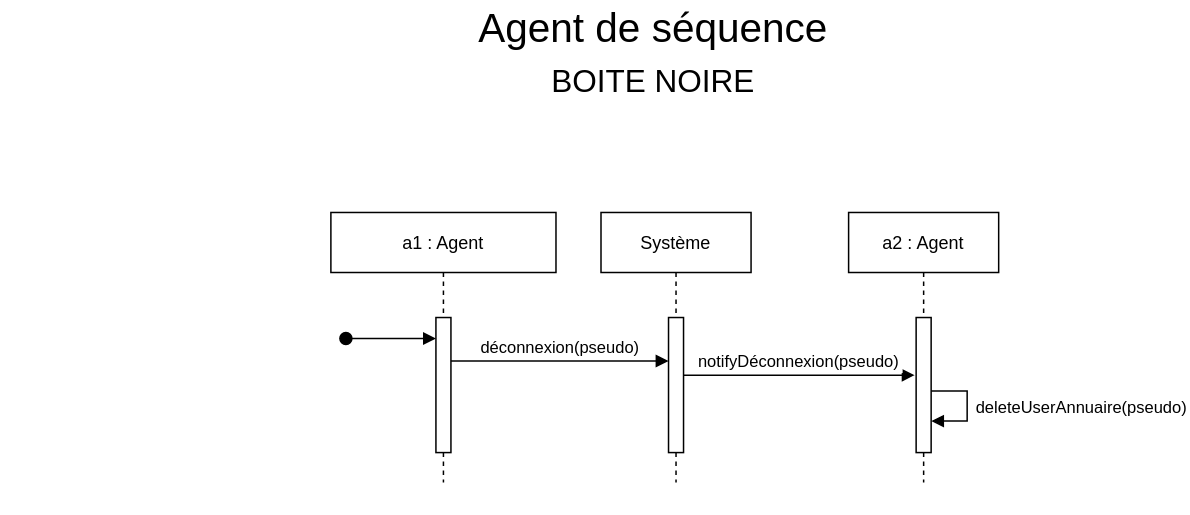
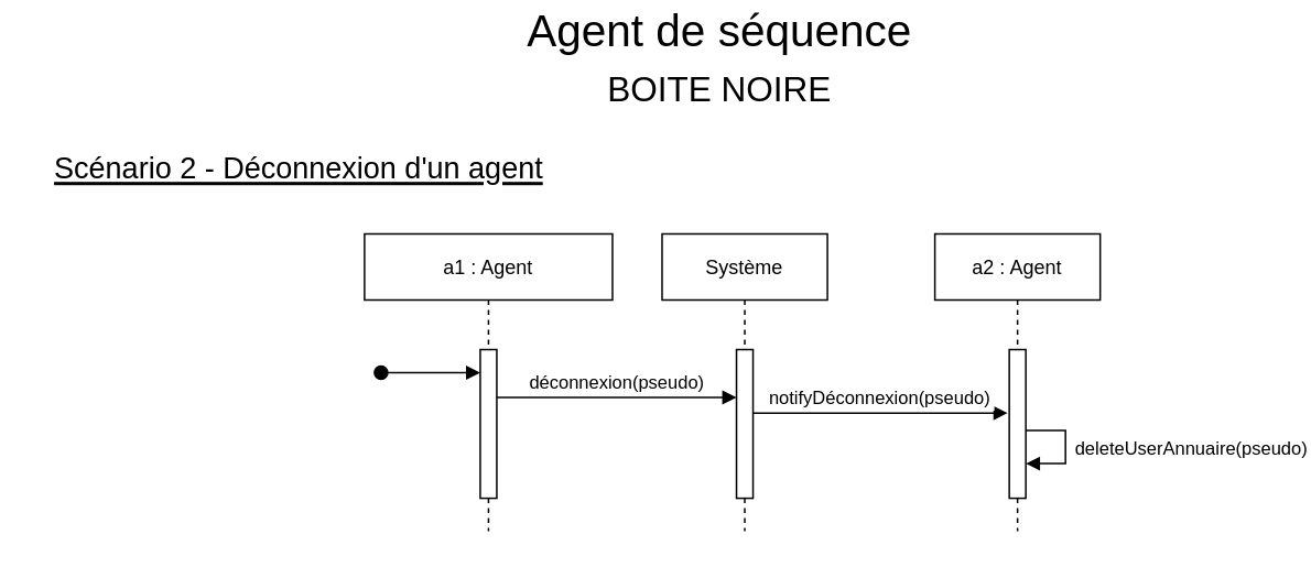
  <mxCell id="0" />
  <mxCell id="1" parent="0" />
  <mxCell id="2" value="a1 : Agent" style="shape=umlLifeline;perimeter=lifelinePerimeter;container=1;collapsible=0;recursiveResize=0;rounded=0;shadow=0;strokeWidth=1;" parent="1" vertex="1"><mxGeometry x="220" y="141" width="150" height="180" as="geometry" /></mxCell>
  <mxCell id="3" value="" style="points=[];perimeter=orthogonalPerimeter;rounded=0;shadow=0;strokeWidth=1;" parent="2" vertex="1"><mxGeometry x="70" y="70" width="10" height="90" as="geometry" /></mxCell>
  <mxCell id="4" value="" style="verticalAlign=bottom;startArrow=oval;endArrow=block;startSize=8;shadow=0;strokeWidth=1;" parent="2" edge="1"><mxGeometry relative="1" as="geometry"><mxPoint x="10" y="84" as="sourcePoint" /><mxPoint x="70" y="84" as="targetPoint" /></mxGeometry></mxCell>
  <mxCell id="5" value="Système" style="shape=umlLifeline;perimeter=lifelinePerimeter;container=1;collapsible=0;recursiveResize=0;rounded=0;shadow=0;strokeWidth=1;" parent="1" vertex="1"><mxGeometry x="400" y="141" width="100" height="180" as="geometry" /></mxCell>
  <mxCell id="6" value="" style="points=[];perimeter=orthogonalPerimeter;rounded=0;shadow=0;strokeWidth=1;" parent="5" vertex="1"><mxGeometry x="45" y="70" width="10" height="90" as="geometry" /></mxCell>
  <mxCell id="7" value="déconnexion(pseudo)" style="verticalAlign=bottom;endArrow=block;entryX=0;entryY=0;shadow=0;strokeWidth=1;" parent="1" edge="1"><mxGeometry relative="1" as="geometry"><mxPoint x="300" y="240" as="sourcePoint" /><mxPoint x="445" y="240" as="targetPoint" /></mxGeometry></mxCell>
  <mxCell id="8" value="notifyDéconnexion(pseudo)" style="verticalAlign=bottom;endArrow=block;shadow=0;strokeWidth=1;entryX=-0.1;entryY=0.227;entryDx=0;entryDy=0;entryPerimeter=0;exitX=1;exitY=0.227;exitDx=0;exitDy=0;exitPerimeter=0;" parent="1" edge="1"><mxGeometry relative="1" as="geometry"><mxPoint x="455" y="249.43" as="sourcePoint" /><mxPoint x="609" y="249.43" as="targetPoint" /></mxGeometry></mxCell>
  <mxCell id="9" value="a2 : Agent" style="shape=umlLifeline;perimeter=lifelinePerimeter;container=1;collapsible=0;recursiveResize=0;rounded=0;shadow=0;strokeWidth=1;" parent="1" vertex="1"><mxGeometry x="565" y="141" width="100" height="180" as="geometry" /></mxCell>
  <mxCell id="10" value="" style="points=[];perimeter=orthogonalPerimeter;rounded=0;shadow=0;strokeWidth=1;" parent="9" vertex="1"><mxGeometry x="45" y="70" width="10" height="90" as="geometry" /></mxCell>
  <mxCell id="11" value="deleteUserAnnuaire(pseudo)" style="html=1;verticalAlign=bottom;endArrow=block;rounded=0;exitX=1;exitY=0.544;exitDx=0;exitDy=0;exitPerimeter=0;entryX=1;entryY=0.767;entryDx=0;entryDy=0;entryPerimeter=0;" parent="9" source="10" target="10" edge="1"><mxGeometry x="0.294" y="76" width="80" relative="1" as="geometry"><mxPoint x="49" y="155" as="sourcePoint" /><mxPoint x="129" y="155" as="targetPoint" /><Array as="points"><mxPoint x="79" y="119" /><mxPoint x="79" y="139" /></Array><mxPoint x="76" y="-76" as="offset" /></mxGeometry></mxCell>
+ <mxCell id="12" value="&lt;u&gt;&lt;font style=&quot;font-size: 18px;&quot;&gt;Scénario 2 - Déconnexion d'un agent&lt;br&gt;&lt;/font&gt;&lt;/u&gt;" style="text;html=1;align=center;verticalAlign=middle;resizable=0;points=[];autosize=1;strokeColor=none;fillColor=none;fontSize=21;" parent="1" vertex="1"><mxGeometry x="20" y="80" width="320" height="40" as="geometry" /></mxCell>
  <mxCell id="13" value="&lt;div style=&quot;font-size: 27px;&quot;&gt;&lt;font style=&quot;font-size: 27px;&quot;&gt;&lt;span style=&quot;&quot;&gt;Agent de séquence&lt;/span&gt; &lt;br&gt;&lt;/font&gt;&lt;/div&gt;&lt;div style=&quot;font-size: 27px;&quot;&gt;&lt;font style=&quot;font-size: 21px;&quot;&gt;BOITE NOIRE&lt;/font&gt;&lt;/div&gt;" style="text;html=1;strokeColor=none;fillColor=none;align=center;verticalAlign=middle;whiteSpace=wrap;rounded=0;" parent="1" vertex="1"><mxGeometry x="205" y="20" width="460" height="30" as="geometry" /></mxCell>
